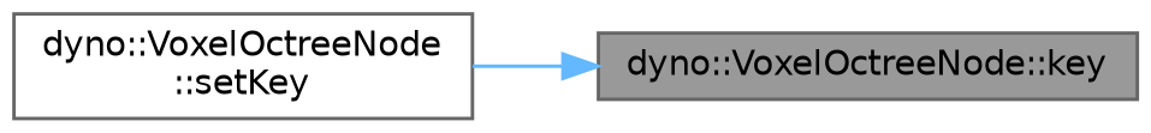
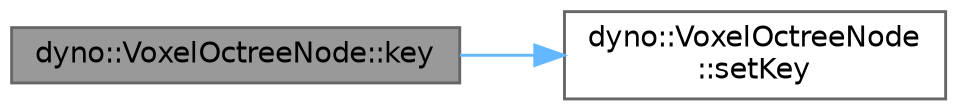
  digraph {
    rankdir=RL
    node [fontname=Helvetica fontsize=10 shape=box style=filled]
    n1 [color=gray40 fillcolor=grey60 fontcolor=black height=0.2 label="dyno::VoxelOctreeNode::key" width=0.4]
    n2 [color=grey40 fillcolor=white height=0.2 label="dyno::VoxelOctreeNode\l::setKey" width=0.4]
-   n1 -> n2 [color=steelblue1 dir=back fontname=Helvetica fontsize=10 labelfontname=Helvetica labelfontsize=10 style=solid]
+   n2 -> n1 [color=steelblue1 dir=back fontname=Helvetica fontsize=10 labelfontname=Helvetica labelfontsize=10 style=solid]
  }
